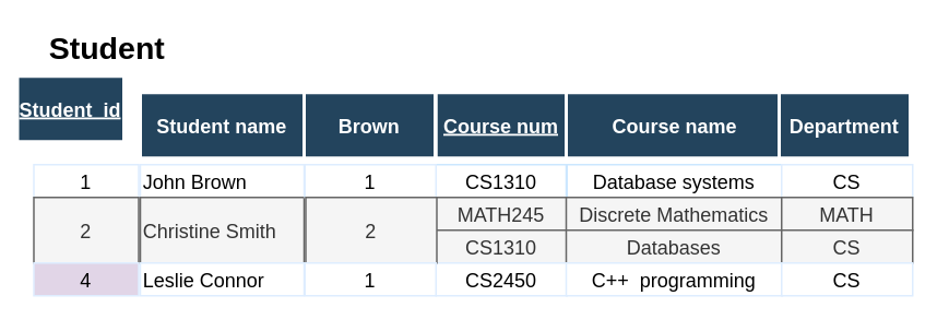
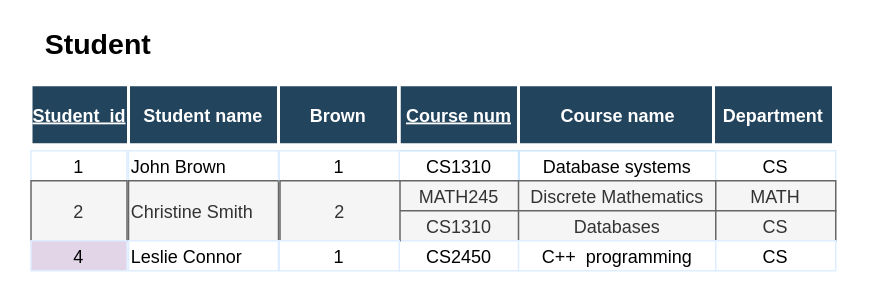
  <mxCell id="0" />
  <mxCell id="1" parent="0" />
  <mxCell id="2" value="John Brown" style="align=left;strokeColor=#DEEDFF" parent="1" vertex="1"><mxGeometry x="85" y="100" width="100" height="20" as="geometry" /></mxCell>
  <mxCell id="3" value="CS1310" style="strokeColor=#CCE7FF;fillColor=none;" parent="1" vertex="1"><mxGeometry x="265.5" y="100" width="80.0" height="20" as="geometry" /></mxCell>
  <mxCell id="4" value="Database systems" style="strokeColor=#CCE7FF;fillColor=none;" parent="1" vertex="1"><mxGeometry x="345" y="100" width="132" height="20" as="geometry" /></mxCell>
  <mxCell id="5" value="CS" style="strokeColor=#DEEDFF" parent="1" vertex="1"><mxGeometry x="476.5" y="100" width="80.0" height="20" as="geometry" /></mxCell>
  <mxCell id="6" value="Christine Smith" style="align=left;strokeColor=#666666;fillColor=#f5f5f5;fontColor=#333333;" parent="1" vertex="1"><mxGeometry x="85" y="120" width="100" height="40" as="geometry" /></mxCell>
  <mxCell id="7" value="MATH245" style="strokeColor=#666666;fillColor=#f5f5f5;fontColor=#333333;" parent="1" vertex="1"><mxGeometry x="265.5" y="120" width="80.0" height="20" as="geometry" /></mxCell>
  <mxCell id="8" value="Discrete Mathematics" style="strokeColor=#666666;fillColor=#f5f5f5;fontColor=#333333;" parent="1" vertex="1"><mxGeometry x="345" y="120" width="132" height="20" as="geometry" /></mxCell>
  <mxCell id="9" value="MATH" style="strokeColor=#666666;fillColor=#f5f5f5;fontColor=#333333;" parent="1" vertex="1"><mxGeometry x="476.5" y="120" width="80.0" height="20" as="geometry" /></mxCell>
  <mxCell id="10" value="CS1310" style="strokeColor=#666666;fillColor=#f5f5f5;fontColor=#333333;" parent="1" vertex="1"><mxGeometry x="265.5" y="140" width="80.0" height="20" as="geometry" /></mxCell>
  <mxCell id="11" value="Databases" style="strokeColor=#666666;fillColor=#f5f5f5;fontColor=#333333;" parent="1" vertex="1"><mxGeometry x="345" y="140" width="132" height="20" as="geometry" /></mxCell>
  <mxCell id="12" value="CS" style="strokeColor=#666666;fillColor=#f5f5f5;fontColor=#333333;" parent="1" vertex="1"><mxGeometry x="476.5" y="140" width="80.0" height="20" as="geometry" /></mxCell>
  <mxCell id="13" value="Leslie Connor" style="align=left;strokeColor=#DEEDFF" parent="1" vertex="1"><mxGeometry x="85" y="160" width="100" height="20" as="geometry" /></mxCell>
  <mxCell id="14" value="CS2450" style="strokeColor=#DEEDFF" parent="1" vertex="1"><mxGeometry x="265.5" y="160" width="80.0" height="20" as="geometry" /></mxCell>
  <mxCell id="15" value="C++  programming" style="strokeColor=#DEEDFF" parent="1" vertex="1"><mxGeometry x="345" y="160" width="132" height="20" as="geometry" /></mxCell>
  <mxCell id="16" value="CS" style="strokeColor=#DEEDFF" parent="1" vertex="1"><mxGeometry x="476.5" y="160" width="80.0" height="20" as="geometry" /></mxCell>
  <mxCell id="17" value="Student name" style="fillColor=#23445D;strokeColor=#FFFFFF;strokeWidth=2;fontColor=#FFFFFF;fontStyle=1" parent="1" vertex="1"><mxGeometry x="85" y="56" width="100" height="40" as="geometry" /></mxCell>
  <mxCell id="18" value="Course num" style="fillColor=#23445D;strokeColor=#FFFFFF;strokeWidth=2;fontColor=#FFFFFF;fontStyle=5" parent="1" vertex="1"><mxGeometry x="265.5" y="56" width="80.0" height="40.0" as="geometry" /></mxCell>
  <mxCell id="19" value="Course name" style="fillColor=#23445D;strokeColor=#FFFFFF;strokeWidth=2;fontColor=#FFFFFF;fontStyle=1" parent="1" vertex="1"><mxGeometry x="345" y="56" width="133" height="40" as="geometry" /></mxCell>
  <mxCell id="20" value="Department" style="fillColor=#23445D;strokeColor=#FFFFFF;strokeWidth=2;fontColor=#FFFFFF;fontStyle=1" parent="1" vertex="1"><mxGeometry x="475" y="56" width="80.0" height="40.0" as="geometry" /></mxCell>
  <mxCell id="21" value="1" style="strokeColor=#DEEDFF" parent="1" vertex="1"><mxGeometry x="185.5" y="100" width="80.0" height="20" as="geometry" /></mxCell>
  <mxCell id="22" value="2" style="strokeColor=#666666;fillColor=#f5f5f5;fontColor=#333333;" parent="1" vertex="1"><mxGeometry x="186" y="120" width="80" height="40" as="geometry" /></mxCell>
  <mxCell id="23" value="1" style="strokeColor=#DEEDFF" parent="1" vertex="1"><mxGeometry x="185.5" y="160" width="80.0" height="20" as="geometry" /></mxCell>
  <mxCell id="24" value="Brown" style="fillColor=#23445D;strokeColor=#FFFFFF;strokeWidth=2;fontColor=#FFFFFF;fontStyle=1" parent="1" vertex="1"><mxGeometry x="185" y="56" width="80.0" height="40.0" as="geometry" /></mxCell>
  <mxCell id="25" value="Student" style="text;html=1;strokeColor=none;fillColor=none;align=center;verticalAlign=middle;whiteSpace=wrap;rounded=0;fontSize=19;fontStyle=1" parent="1" vertex="1"><mxGeometry x="45" y="20" width="40" height="20" as="geometry" /></mxCell>
  <mxCell id="26" value="1" style="strokeColor=#DEEDFF" parent="1" vertex="1"><mxGeometry x="20" y="100" width="64" height="20" as="geometry" /></mxCell>
  <mxCell id="27" value="2" style="strokeColor=#666666;fillColor=#f5f5f5;fontColor=#333333;" parent="1" vertex="1"><mxGeometry x="20" y="120" width="64" height="40" as="geometry" /></mxCell>
  <mxCell id="28" value="4" style="strokeColor=#DEEDFF;fillColor=#e1d5e7;" parent="1" vertex="1"><mxGeometry x="20" y="160" width="64" height="20" as="geometry" /></mxCell>
- <mxCell id="29" value="Student_id" style="fillColor=#23445D;strokeColor=#FFFFFF;strokeWidth=2;fontColor=#FFFFFF;fontStyle=5" parent="1" vertex="1"><mxGeometry x="10" y="46" width="65" height="40" as="geometry" /></mxCell>
+ <mxCell id="29" value="Student_id" style="fillColor=#23445D;strokeColor=#FFFFFF;strokeWidth=2;fontColor=#FFFFFF;fontStyle=5" parent="1" vertex="1"><mxGeometry x="20" y="56" width="65" height="40" as="geometry" /></mxCell>
